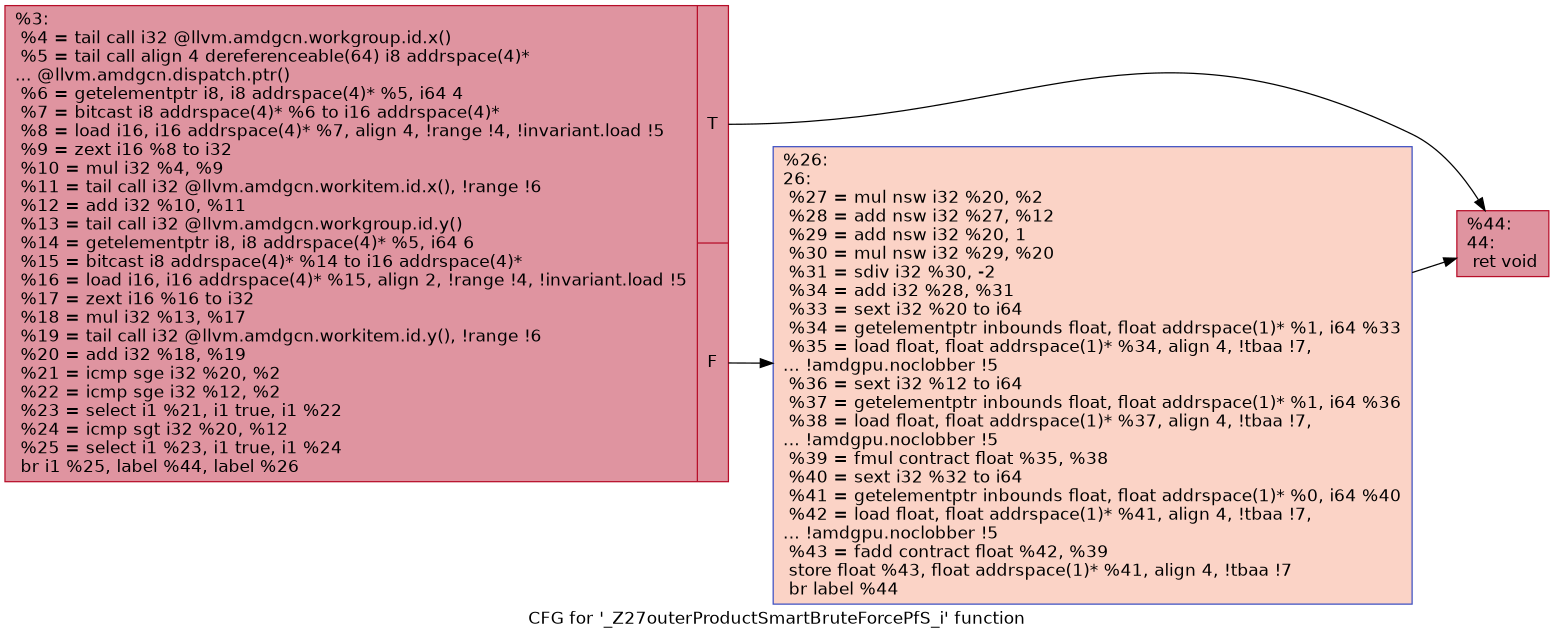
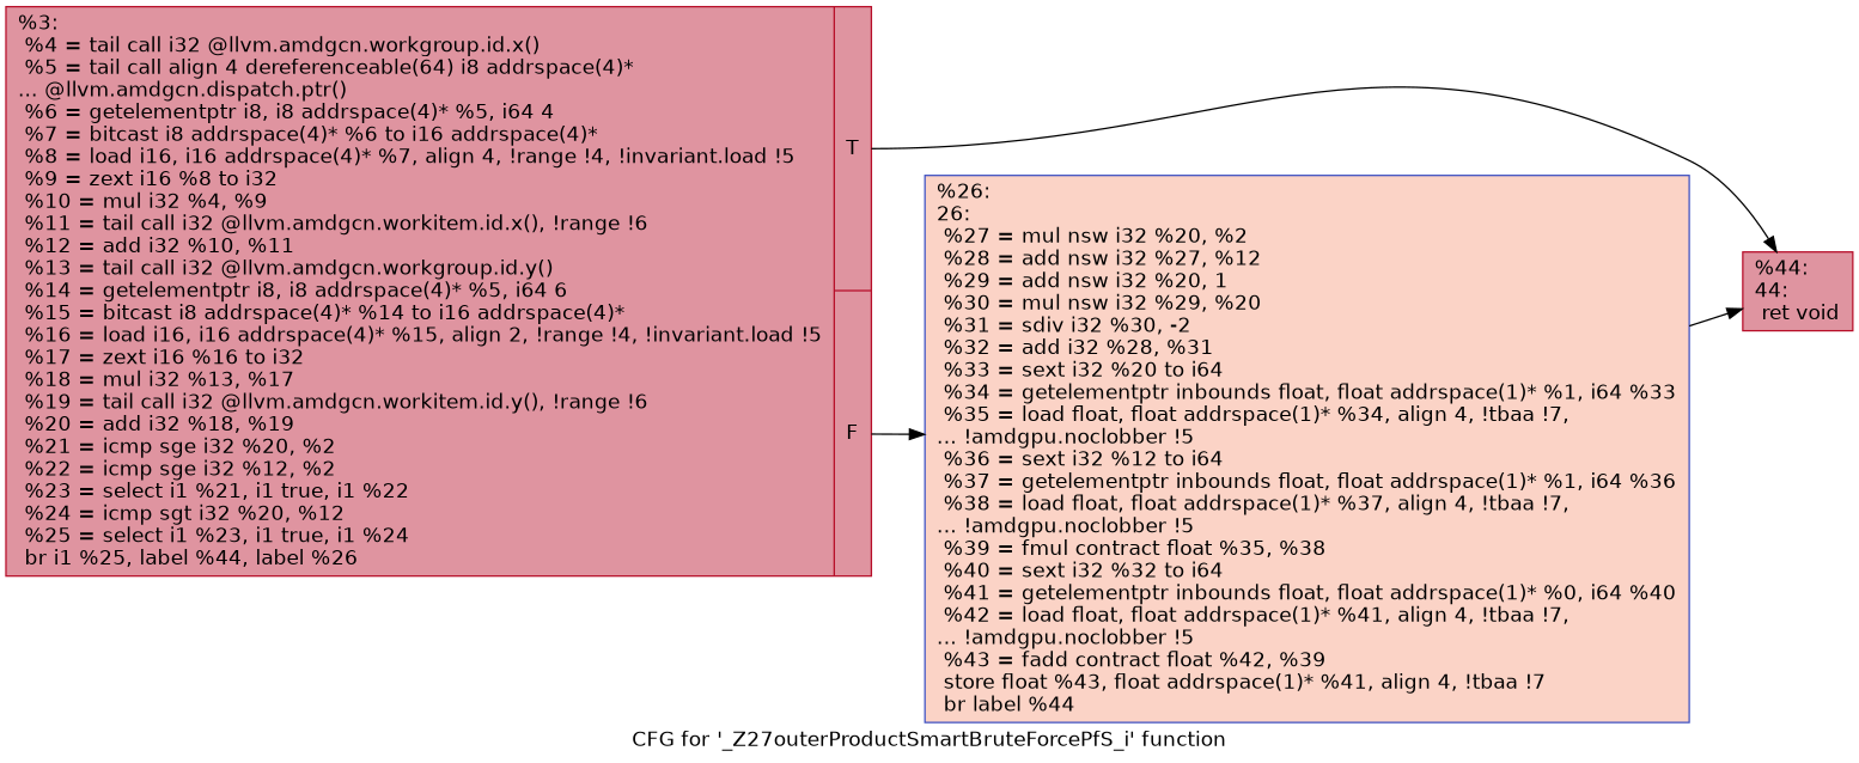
  digraph {
    label="CFG for '_Z27outerProductSmartBruteForcePfS_i' function"
    rankdir=LR
    fontname="DejaVu Sans"
    node [color="#b70d28ff" fillcolor="#b70d2870" shape=record style=filled fontname="DejaVu Sans"]
    edge [fontname="DejaVu Sans"]
    n1 [label="{%3:\l  %4 = tail call i32 @llvm.amdgcn.workgroup.id.x()\l  %5 = tail call align 4 dereferenceable(64) i8 addrspace(4)*\l... @llvm.amdgcn.dispatch.ptr()\l  %6 = getelementptr i8, i8 addrspace(4)* %5, i64 4\l  %7 = bitcast i8 addrspace(4)* %6 to i16 addrspace(4)*\l  %8 = load i16, i16 addrspace(4)* %7, align 4, !range !4, !invariant.load !5\l  %9 = zext i16 %8 to i32\l  %10 = mul i32 %4, %9\l  %11 = tail call i32 @llvm.amdgcn.workitem.id.x(), !range !6\l  %12 = add i32 %10, %11\l  %13 = tail call i32 @llvm.amdgcn.workgroup.id.y()\l  %14 = getelementptr i8, i8 addrspace(4)* %5, i64 6\l  %15 = bitcast i8 addrspace(4)* %14 to i16 addrspace(4)*\l  %16 = load i16, i16 addrspace(4)* %15, align 2, !range !4, !invariant.load !5\l  %17 = zext i16 %16 to i32\l  %18 = mul i32 %13, %17\l  %19 = tail call i32 @llvm.amdgcn.workitem.id.y(), !range !6\l  %20 = add i32 %18, %19\l  %21 = icmp sge i32 %20, %2\l  %22 = icmp sge i32 %12, %2\l  %23 = select i1 %21, i1 true, i1 %22\l  %24 = icmp sgt i32 %20, %12\l  %25 = select i1 %23, i1 true, i1 %24\l  br i1 %25, label %44, label %26\l|{<s0>T|<s1>F}}"]
    n2 [label="{%44:\l44:                                               \l  ret void\l}"]
-   n3 [color="#3d50c3ff" fillcolor="#f59c7d70" label="{%26:\l26:                                               \l  %27 = mul nsw i32 %20, %2\l  %28 = add nsw i32 %27, %12\l  %29 = add nsw i32 %20, 1\l  %30 = mul nsw i32 %29, %20\l  %31 = sdiv i32 %30, -2\l  %34 = add i32 %28, %31\l  %33 = sext i32 %20 to i64\l  %34 = getelementptr inbounds float, float addrspace(1)* %1, i64 %33\l  %35 = load float, float addrspace(1)* %34, align 4, !tbaa !7,\l... !amdgpu.noclobber !5\l  %36 = sext i32 %12 to i64\l  %37 = getelementptr inbounds float, float addrspace(1)* %1, i64 %36\l  %38 = load float, float addrspace(1)* %37, align 4, !tbaa !7,\l... !amdgpu.noclobber !5\l  %39 = fmul contract float %35, %38\l  %40 = sext i32 %32 to i64\l  %41 = getelementptr inbounds float, float addrspace(1)* %0, i64 %40\l  %42 = load float, float addrspace(1)* %41, align 4, !tbaa !7,\l... !amdgpu.noclobber !5\l  %43 = fadd contract float %42, %39\l  store float %43, float addrspace(1)* %41, align 4, !tbaa !7\l  br label %44\l}"]
+   n3 [color="#3d50c3ff" fillcolor="#f59c7d70" label="{%26:\l26:                                               \l  %27 = mul nsw i32 %20, %2\l  %28 = add nsw i32 %27, %12\l  %29 = add nsw i32 %20, 1\l  %30 = mul nsw i32 %29, %20\l  %31 = sdiv i32 %30, -2\l  %32 = add i32 %28, %31\l  %33 = sext i32 %20 to i64\l  %34 = getelementptr inbounds float, float addrspace(1)* %1, i64 %33\l  %35 = load float, float addrspace(1)* %34, align 4, !tbaa !7,\l... !amdgpu.noclobber !5\l  %36 = sext i32 %12 to i64\l  %37 = getelementptr inbounds float, float addrspace(1)* %1, i64 %36\l  %38 = load float, float addrspace(1)* %37, align 4, !tbaa !7,\l... !amdgpu.noclobber !5\l  %39 = fmul contract float %35, %38\l  %40 = sext i32 %32 to i64\l  %41 = getelementptr inbounds float, float addrspace(1)* %0, i64 %40\l  %42 = load float, float addrspace(1)* %41, align 4, !tbaa !7,\l... !amdgpu.noclobber !5\l  %43 = fadd contract float %42, %39\l  store float %43, float addrspace(1)* %41, align 4, !tbaa !7\l  br label %44\l}"]
    n1 -> n2 [tailport=s0]
    n1 -> n3 [tailport=s1]
    n3 -> n2
  }
